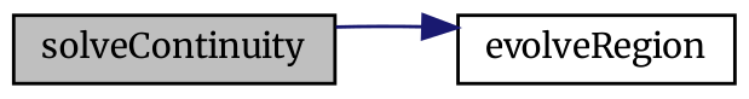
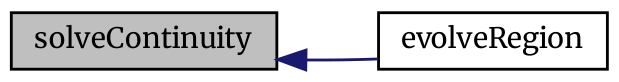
  digraph {
    rankdir=LR
    fontname=Merriweather
    node [color=black fontname=Merriweather fontsize=10 shape=record]
    n1 [fillcolor=grey75 fontcolor=black height=0.2 label=solveContinuity style=filled width=0.4]
    n2 [height=0.2 label=evolveRegion width=0.4]
-   n2 -> n1 [color=midnightblue dir=back fontname=Merriweather fontsize=10 labelfontname=Helvetica labelfontsize=10 style=solid]
+   n1 -> n2 [color=midnightblue dir=back fontname=Merriweather fontsize=10 labelfontname=Helvetica labelfontsize=10 style=solid]
  }
